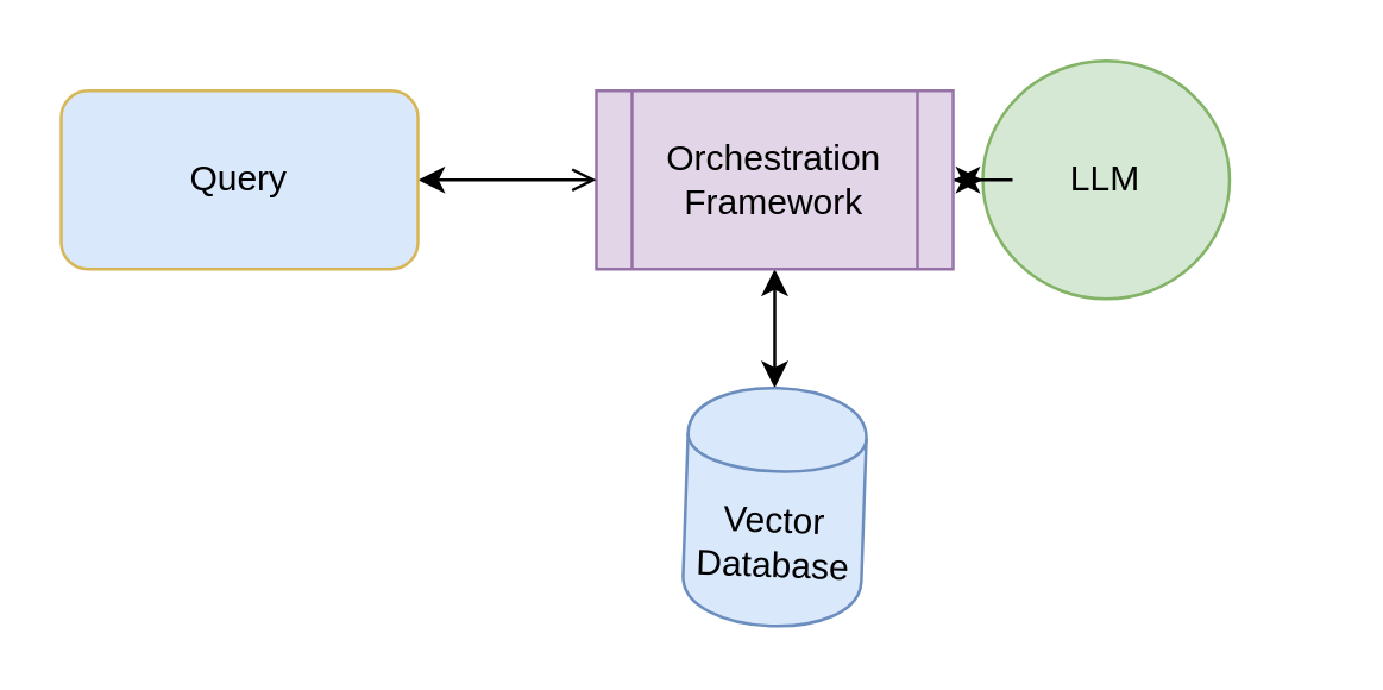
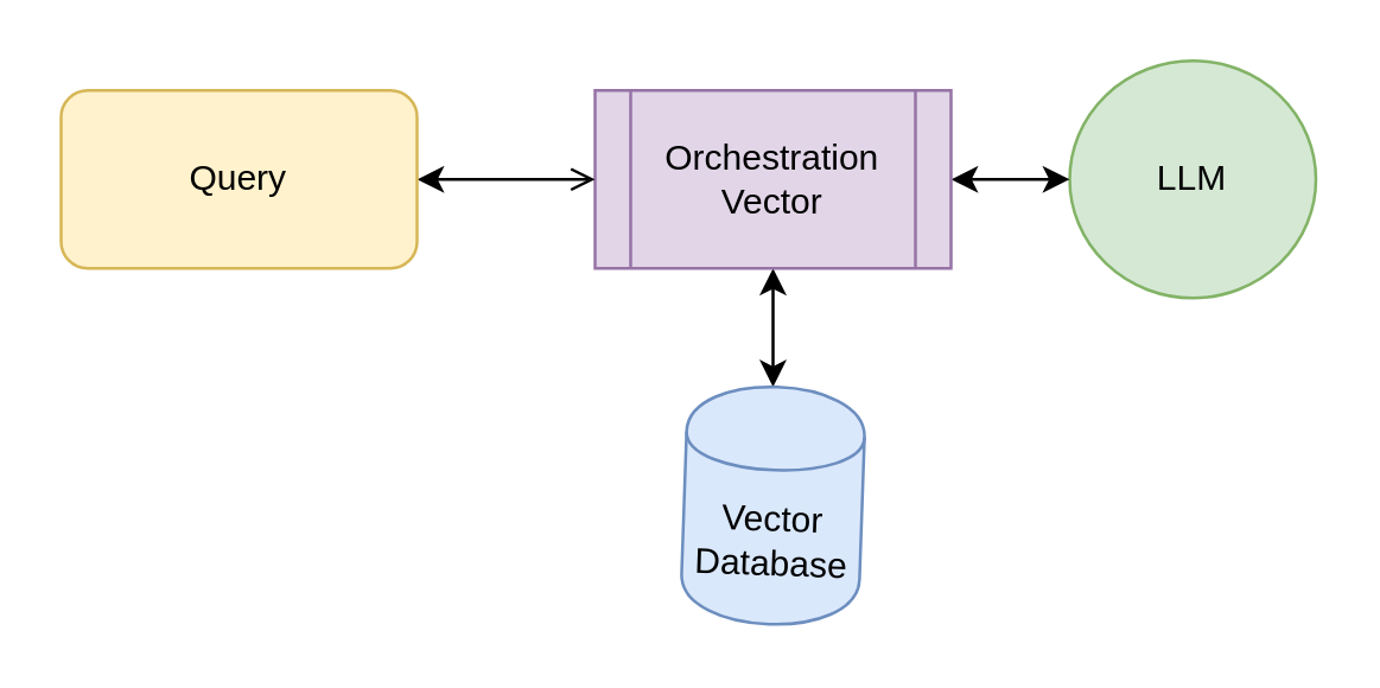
  <mxCell id="0" />
  <mxCell id="1" parent="0" />
  <mxCell id="2" style="edgeStyle=orthogonalEdgeStyle;rounded=0;orthogonalLoop=1;jettySize=auto;html=1;entryX=0.5;entryY=1;entryDx=0;entryDy=0;startArrow=classic;startFill=1;" parent="1" source="3" target="6" edge="1"><mxGeometry relative="1" as="geometry" /></mxCell>
  <mxCell id="3" value="Vector Database" style="shape=cylinder;whiteSpace=wrap;html=1;boundedLbl=1;backgroundOutline=1;rotation=2;fillColor=#dae8fc;strokeColor=#6c8ebf;" parent="1" vertex="1"><mxGeometry x="230" y="130" width="60" height="80" as="geometry" /></mxCell>
- <mxCell id="4" value="LLM" style="ellipse;whiteSpace=wrap;html=1;fillColor=#d5e8d4;strokeColor=#82b366;" parent="1" vertex="1"><mxGeometry x="330" y="20" width="83" height="80" as="geometry" /></mxCell>
+ <mxCell id="4" value="LLM" style="ellipse;whiteSpace=wrap;html=1;fillColor=#d5e8d4;strokeColor=#82b366;" parent="1" vertex="1"><mxGeometry x="360" y="20" width="83" height="80" as="geometry" /></mxCell>
  <mxCell id="5" style="edgeStyle=orthogonalEdgeStyle;rounded=0;orthogonalLoop=1;jettySize=auto;html=1;startArrow=classic;startFill=1;" parent="1" source="6" target="4" edge="1"><mxGeometry relative="1" as="geometry" /></mxCell>
- <mxCell id="6" value="Orchestration&lt;br&gt;Framework" style="shape=process;whiteSpace=wrap;html=1;backgroundOutline=1;fillColor=#e1d5e7;strokeColor=#9673a6;" parent="1" vertex="1"><mxGeometry x="200" y="30" width="120" height="60" as="geometry" /></mxCell>
+ <mxCell id="6" value="Orchestration&lt;br&gt;Vector" style="shape=process;whiteSpace=wrap;html=1;backgroundOutline=1;fillColor=#e1d5e7;strokeColor=#9673a6;" parent="1" vertex="1"><mxGeometry x="200" y="30" width="120" height="60" as="geometry" /></mxCell>
  <mxCell id="7" style="edgeStyle=orthogonalEdgeStyle;rounded=0;orthogonalLoop=1;jettySize=auto;html=1;entryX=0;entryY=0.5;entryDx=0;entryDy=0;startArrow=classic;startFill=1;endArrow=open;" parent="1" source="8" target="6" edge="1"><mxGeometry relative="1" as="geometry" /></mxCell>
- <mxCell id="8" value="Query" style="rounded=1;whiteSpace=wrap;html=1;fillColor=#dae8fc;strokeColor=#d6b656;" parent="1" vertex="1"><mxGeometry x="20" y="30" width="120" height="60" as="geometry" /></mxCell>
+ <mxCell id="8" value="Query" style="rounded=1;whiteSpace=wrap;html=1;fillColor=#fff2cc;strokeColor=#d6b656;" parent="1" vertex="1"><mxGeometry x="20" y="30" width="120" height="60" as="geometry" /></mxCell>
